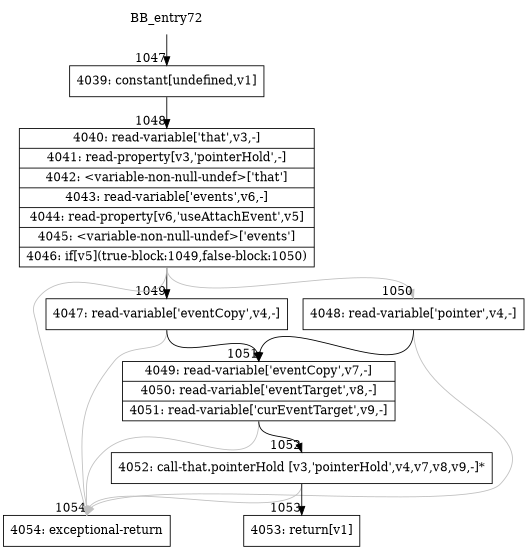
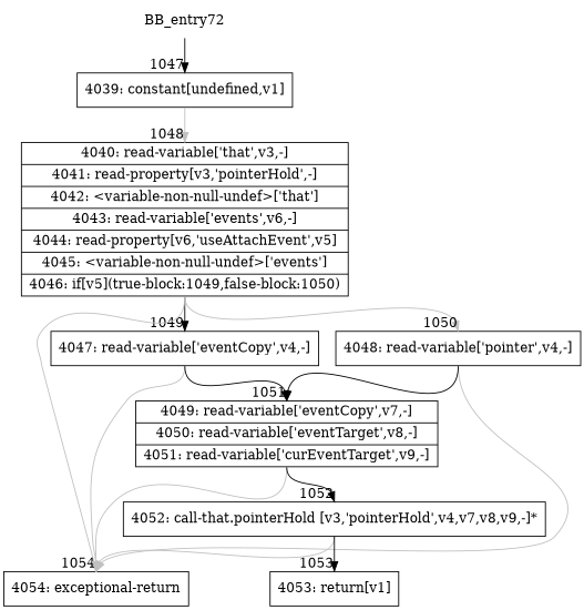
  digraph {
    rankdir=TD
    node [shape=record]
    edge [headport=n tailport=s]
    n1 [label=BB_entry72 shape=none]
    n2 [label="{4039: constant[undefined,v1]}"]
    n3 [label="{4040: read-variable['that',v3,-]|4041: read-property[v3,'pointerHold',-]|4042: \<variable-non-null-undef\>['that']|4043: read-variable['events',v6,-]|4044: read-property[v6,'useAttachEvent',v5]|4045: \<variable-non-null-undef\>['events']|4046: if[v5](true-block:1049,false-block:1050)}"]
    n4 [label="{4047: read-variable['eventCopy',v4,-]}"]
    n5 [label="{4048: read-variable['pointer',v4,-]}"]
    n6 [label="{4054: exceptional-return}"]
    n7 [label="{4049: read-variable['eventCopy',v7,-]|4050: read-variable['eventTarget',v8,-]|4051: read-variable['curEventTarget',v9,-]}"]
    n8 [label="{4052: call-that.pointerHold [v3,'pointerHold',v4,v7,v8,v9,-]*}"]
    n9 [label="{4053: return[v1]}"]
    n1 -> n2 [headlabel="    1047"]
-   n2 -> n3 [headlabel="      1048"]
+   n2 -> n3 [headlabel="      1048" color=gray]
    n3 -> n4 [headlabel="      1049"]
    n3 -> n5 [color=gray headlabel="      1050"]
    n3 -> n6 [color=gray headlabel="      1054"]
    n4 -> n6 [color=gray]
    n4 -> n7 [headlabel="      1051"]
    n5 -> n6 [color=gray]
    n5 -> n7
    n7 -> n6 [color=gray]
    n7 -> n8 [headlabel="      1052"]
    n8 -> n6 [color=gray]
    n8 -> n9 [headlabel="      1053"]
  }
